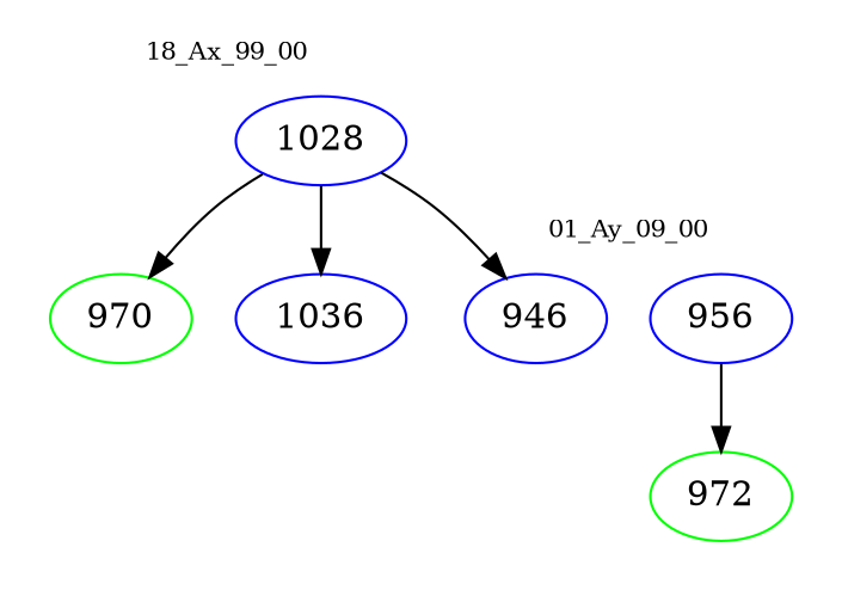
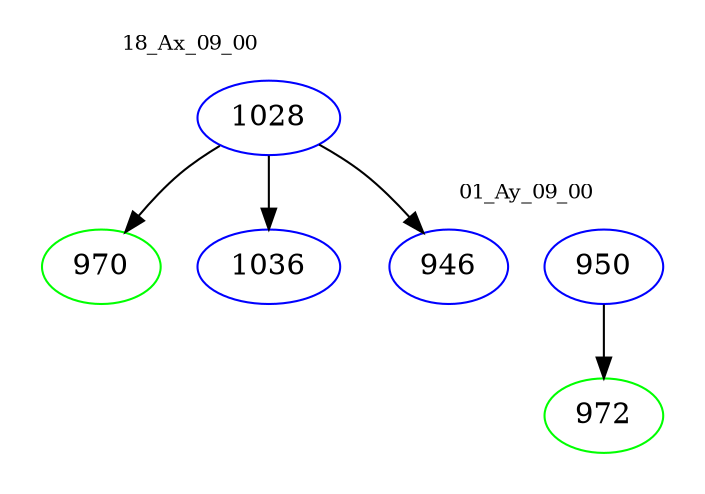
  digraph {
    node [color=blue]
    edge [color=black]
    n1 [label=1028]
    n2 [color=green label=970]
    n3 [label=1036]
-   n4 [label=956]
+   n4 [label=950]
    n5 [label=946]
    n6 [color=green label=972]
    subgraph cluster_1 {
      color=white
      fontsize=10
-     label="18_Ax_99_00"
+     label="18_Ax_09_00"
      n1
      n2
      n3
    }
    subgraph cluster_2 {
      color=white
      fontsize=10
      label="01_Ay_09_00"
      n4
      n5
      n6
    }
    n1 -> n2
    n1 -> n3
    n1 -> n5
    n4 -> n6
  }
